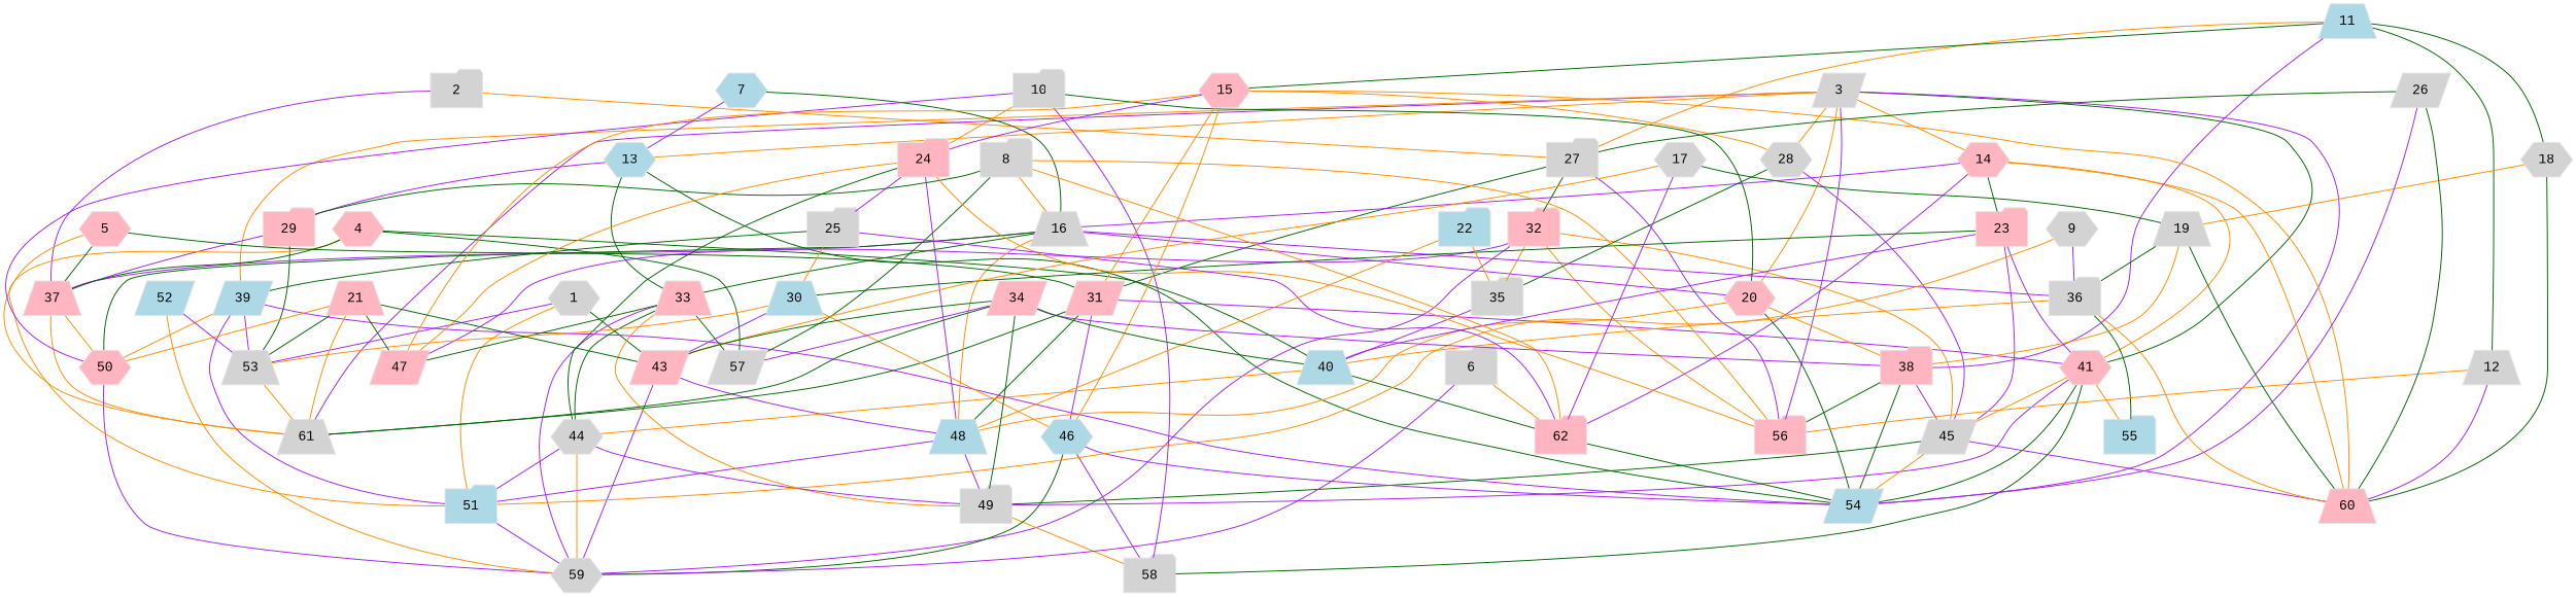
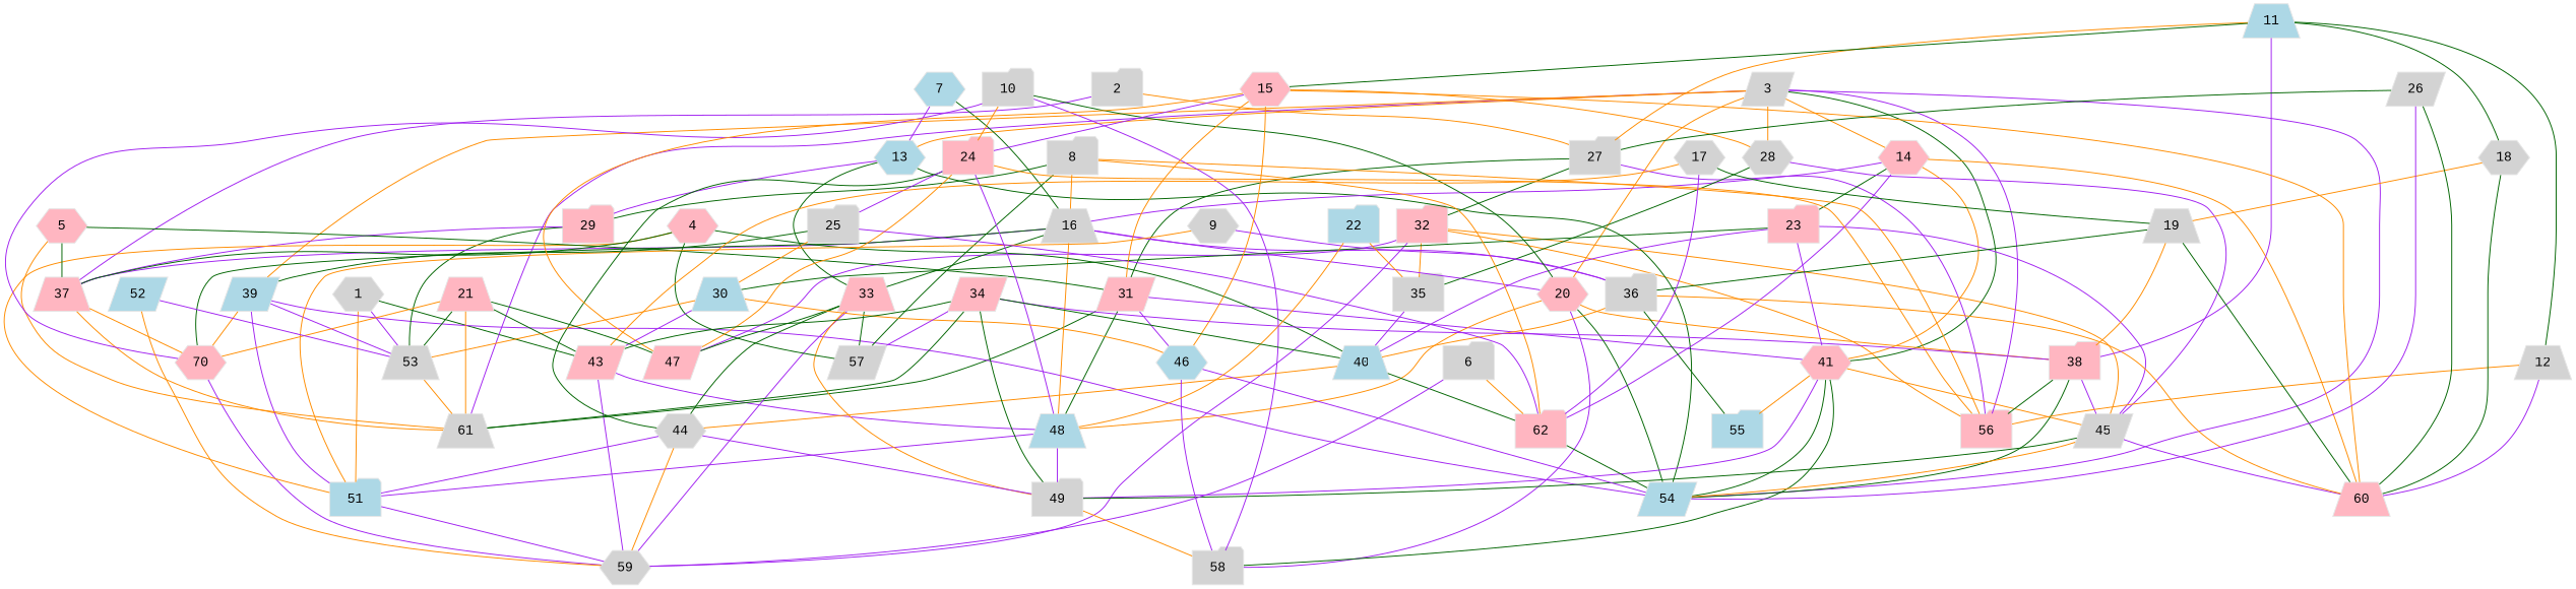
  graph {
    fontname="Liberation Mono"
    node [color=gray90 fillcolor=lightgrey fontname="Liberation Mono" shape=folder style=filled]
    edge [color=purple fontname="Liberation Mono" weight=1.0]
    1 [shape=hexagon]
    43 [fillcolor=lightpink shape=parallelogram]
    51 [fillcolor=lightblue]
    53 [shape=trapezium]
    59 [shape=hexagon]
    48 [fillcolor=lightblue shape=trapezium]
    61 [shape=trapezium]
    2
    27
    37 [fillcolor=lightpink shape=trapezium]
    56 [fillcolor=lightpink]
    31 [fillcolor=lightpink shape=parallelogram]
    32 [fillcolor=lightpink]
-   50 [fillcolor=lightpink shape=hexagon]
+   50 [fillcolor=lightpink shape=hexagon label=70]
    3 [shape=parallelogram]
    13 [fillcolor=lightblue shape=hexagon]
    14 [fillcolor=lightpink shape=hexagon]
    20 [fillcolor=lightpink shape=hexagon]
    28 [shape=hexagon]
    39 [fillcolor=lightblue shape=parallelogram]
    41 [fillcolor=lightpink shape=hexagon]
    54 [fillcolor=lightblue shape=parallelogram]
    29 [fillcolor=lightpink]
    33 [fillcolor=lightpink shape=trapezium]
    n25 [fillcolor=lightpink label=62]
    16 [shape=trapezium]
    60 [fillcolor=lightpink shape=trapezium]
    23 [fillcolor=lightpink]
    58
    38 [fillcolor=lightpink]
    35
    45 [shape=parallelogram]
    49
    55 [fillcolor=lightblue]
    4 [fillcolor=lightpink shape=hexagon]
    40 [fillcolor=lightblue shape=trapezium]
    57 [shape=parallelogram]
    44 [shape=hexagon]
    5 [fillcolor=lightpink shape=hexagon]
    46 [fillcolor=lightblue shape=hexagon]
    6
    7 [fillcolor=lightblue shape=hexagon]
    36
    8
    9 [shape=hexagon]
    10
    24 [fillcolor=lightpink]
    47 [fillcolor=lightpink shape=parallelogram]
    25
    11 [fillcolor=lightblue shape=trapezium]
    12 [shape=trapezium]
    15 [fillcolor=lightpink shape=hexagon]
    18 [shape=hexagon]
    19 [shape=trapezium]
    30 [fillcolor=lightblue shape=trapezium]
    17 [shape=hexagon]
    21 [fillcolor=lightpink shape=trapezium]
    22 [fillcolor=lightblue]
    26 [shape=parallelogram]
    34 [fillcolor=lightpink shape=parallelogram]
    52 [fillcolor=lightblue shape=parallelogram]
    1 -- 43 [color=darkgreen]
    1 -- 51 [color=darkorange]
    1 -- 53
    43 -- 59
    43 -- 48
    51 -- 59
    53 -- 61 [color=darkorange]
    48 -- 51
    48 -- 49 [weight=2.0]
    2 -- 27 [color=darkorange]
    2 -- 37
    27 -- 56
    27 -- 31 [color=darkgreen]
    27 -- 32 [color=darkgreen]
    37 -- 61 [color=darkorange]
    37 -- 50 [color=darkorange]
    31 -- 48 [color=darkgreen]
    31 -- 61 [color=darkgreen]
    31 -- 41
    31 -- 46
    32 -- 59
    32 -- 56 [color=darkorange]
    32 -- 35 [color=darkorange]
    32 -- 45 [color=darkorange]
    32 -- 47
    50 -- 59
    3 -- 61
    3 -- 56
    3 -- 13 [color=darkorange]
    3 -- 14 [color=darkorange]
    3 -- 20 [color=darkorange]
    3 -- 28 [color=darkorange]
    3 -- 39 [color=darkorange]
    3 -- 41 [color=darkgreen]
    3 -- 54
    13 -- 54 [color=darkgreen]
    13 -- 29
    13 -- 33 [color=darkgreen]
    14 -- 41 [color=darkorange]
    14 -- n25
    14 -- 16
    14 -- 60 [color=darkorange]
    14 -- 23 [color=darkgreen]
    20 -- 48 [color=darkorange weight=2.0]
    20 -- 54 [color=darkgreen weight=2.0]
+   20 -- 58
    20 -- 38 [color=darkorange]
    28 -- 35 [color=darkgreen]
    28 -- 45
    39 -- 51
    39 -- 53
    39 -- 50 [color=darkorange]
    39 -- 54
    41 -- 54 [color=darkgreen]
    41 -- 58 [color=darkgreen]
    41 -- 45 [color=darkorange]
    41 -- 49
    41 -- 55 [color=darkorange]
    29 -- 53 [color=darkgreen]
    29 -- 37
    33 -- 59
    33 -- 49 [color=darkorange]
    33 -- 57 [color=darkgreen]
    33 -- 44 [color=darkgreen]
    33 -- 47 [color=darkgreen]
    n25 -- 54 [color=darkgreen weight=2.0]
    16 -- 48 [color=darkorange]
    16 -- 37
    16 -- 50 [color=darkgreen]
    16 -- 20
    16 -- 33 [color=darkgreen]
    16 -- 36
    23 -- 41
    23 -- 45
    23 -- 40
    23 -- 30 [color=darkgreen]
    38 -- 56 [color=darkgreen]
    38 -- 54 [color=darkgreen]
    38 -- 45
    35 -- 40
    45 -- 54 [color=darkorange]
    45 -- 60
    45 -- 49 [color=darkgreen]
    49 -- 58 [color=darkorange]
    4 -- 51 [color=darkorange]
    4 -- 37 [color=darkgreen]
    4 -- 40 [color=darkgreen]
    4 -- 57 [color=darkgreen]
    40 -- n25 [color=darkgreen]
    40 -- 44 [color=darkorange]
    44 -- 51
    44 -- 59 [color=darkorange]
    44 -- 49
    5 -- 61 [color=darkorange]
    5 -- 37 [color=darkgreen]
    5 -- 31 [color=darkgreen]
-   46 -- 59 [color=darkgreen]
    46 -- 54
    46 -- 58
    6 -- 59
    6 -- n25 [color=darkorange weight=2.0]
    7 -- 13
    7 -- 16 [color=darkgreen]
    36 -- 60 [color=darkorange]
    36 -- 55 [color=darkgreen]
    36 -- 40 [color=darkorange]
    8 -- 56 [color=darkorange]
    8 -- 29 [color=darkgreen]
    8 -- n25 [color=darkorange]
    8 -- 16 [color=darkorange]
    8 -- 57 [color=darkgreen]
    9 -- 51 [color=darkorange]
    9 -- 36
    10 -- 50
    10 -- 20 [color=darkgreen]
    10 -- 58
    10 -- 24 [color=darkorange]
    24 -- 48
    24 -- 56 [color=darkorange]
    24 -- 44 [color=darkgreen]
    24 -- 47 [color=darkorange]
    24 -- 25
    25 -- 39 [color=darkgreen]
    25 -- n25
    25 -- 30 [color=darkorange]
    11 -- 27 [color=darkorange]
    11 -- 38
    11 -- 12 [color=darkgreen]
    11 -- 15 [color=darkgreen]
    11 -- 18 [color=darkgreen]
    12 -- 56 [color=darkorange]
    12 -- 60
    15 -- 31 [color=darkorange]
    15 -- 28 [color=darkorange]
    15 -- 60 [color=darkorange]
    15 -- 46 [color=darkorange]
    15 -- 24
    15 -- 47 [color=darkorange]
    18 -- 60 [color=darkgreen]
    18 -- 19 [color=darkorange]
    19 -- 60 [color=darkgreen]
    19 -- 38 [color=darkorange]
    19 -- 36 [color=darkgreen]
    30 -- 43
    30 -- 53 [color=darkorange]
    30 -- 46 [color=darkorange]
    17 -- 43 [color=darkorange]
    17 -- n25
    17 -- 19 [color=darkgreen]
    21 -- 43 [color=darkgreen]
    21 -- 53 [color=darkgreen]
    21 -- 61 [color=darkorange]
    21 -- 50 [color=darkorange]
    21 -- 47 [color=darkgreen]
    22 -- 48 [color=darkorange]
    22 -- 35 [color=darkorange]
    26 -- 27 [color=darkgreen]
    26 -- 54
    26 -- 60 [color=darkgreen]
    34 -- 43 [color=darkgreen]
    34 -- 61 [color=darkgreen]
    34 -- 38
    34 -- 49 [color=darkgreen]
    34 -- 40 [color=darkgreen]
    34 -- 57
    52 -- 53
    52 -- 59 [color=darkorange]
  }
